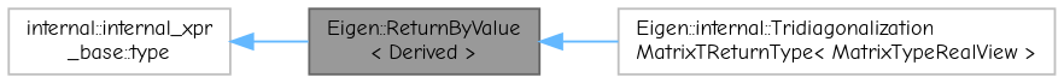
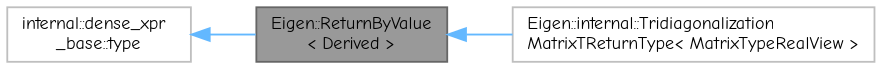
  digraph {
    fontname="Comic Neue"
    rankdir=LR
    node [color=grey75 fillcolor=white fontname="Comic Neue" fontsize=10 shape=box style=filled]
    edge [color=steelblue1 dir=back fontname="Comic Neue" fontsize=10 labelfontname=Helvetica labelfontsize=10 style=solid]
    n1 [color=gray40 fillcolor=grey60 fontcolor=black height=0.2 label="Eigen::ReturnByValue\l\< Derived \>" width=0.4]
    n2 [height=0.2 label="Eigen::internal::Tridiagonalization\lMatrixTReturnType\< MatrixTypeRealView \>" width=0.4]
-   n3 [height=0.2 label="internal::internal_xpr\l_base::type" width=0.4]
+   n3 [height=0.2 label="internal::dense_xpr\l_base::type" width=0.4]
    n1 -> n2
    n3 -> n1
  }
